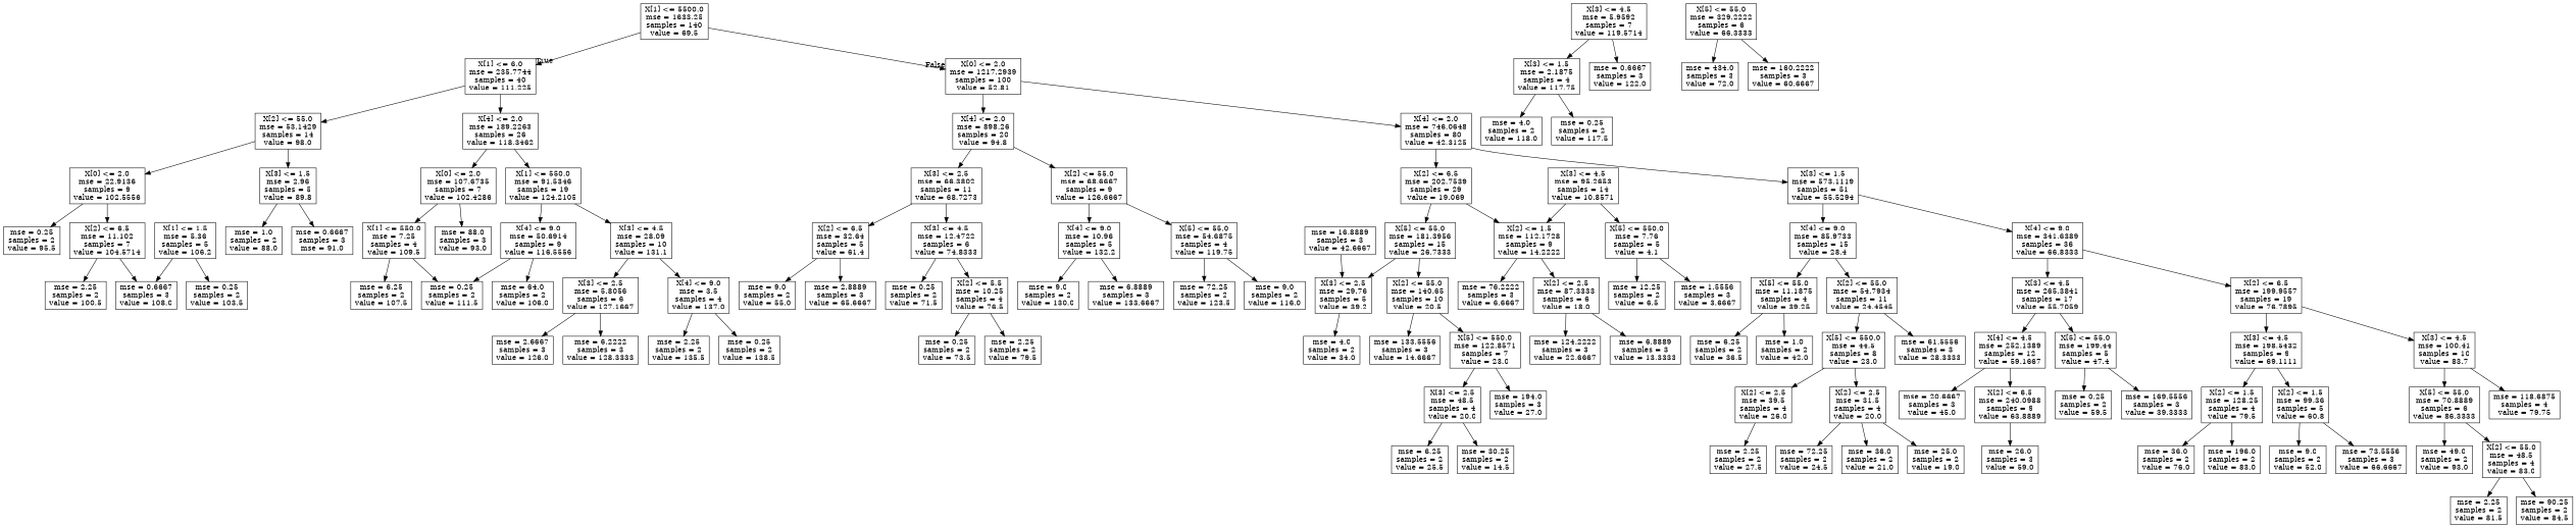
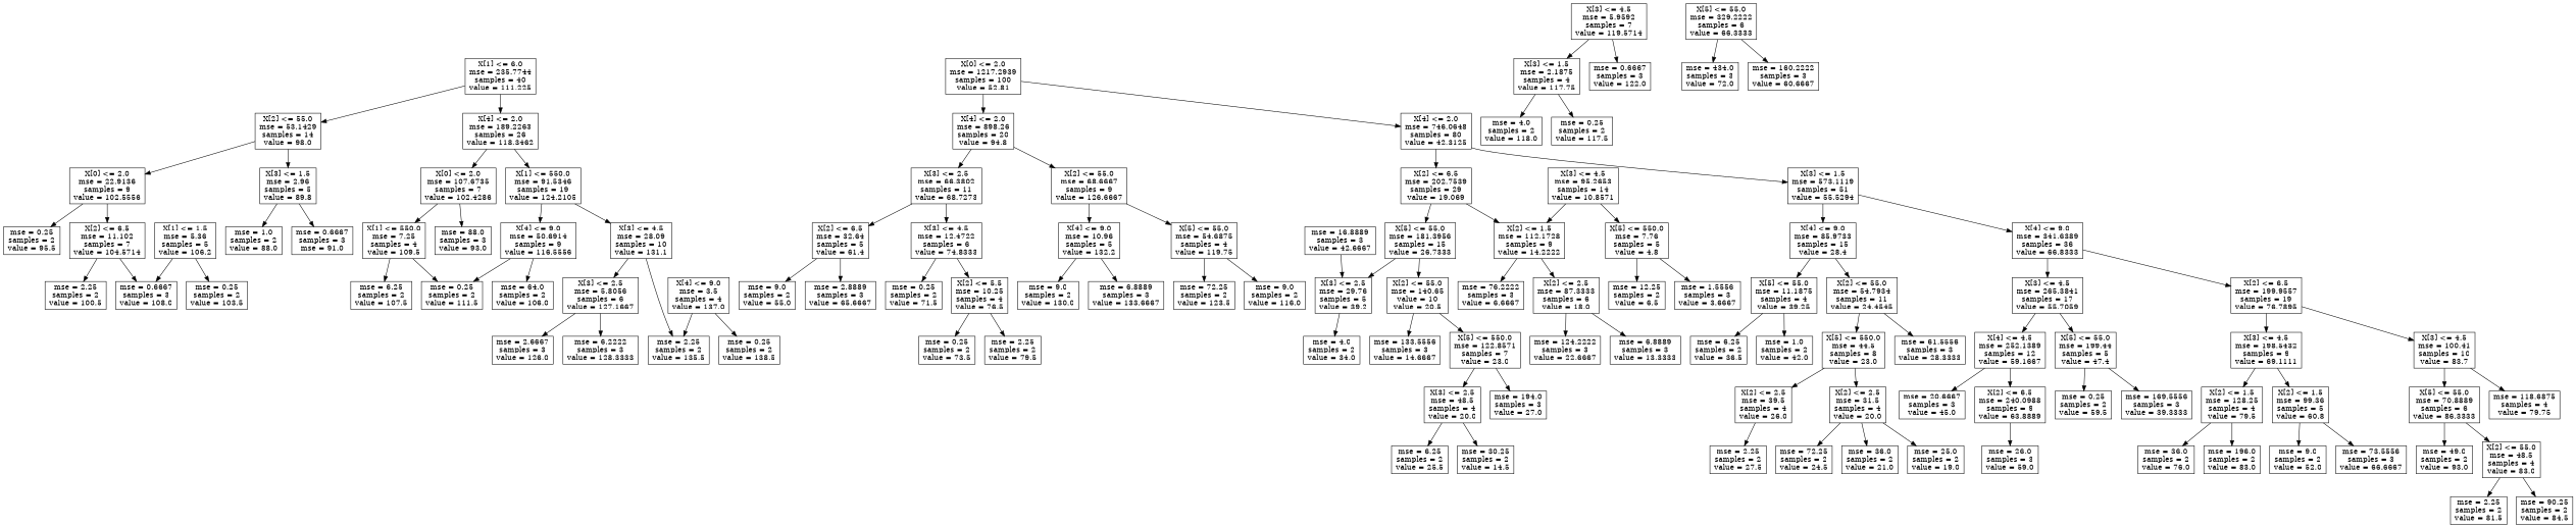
  digraph {
    node [shape=box]
-   n1 [label="X[1] <= 5500.0\nmse = 1633.25\nsamples = 140\nvalue = 69.5"]
    n2 [label="X[1] <= 6.0\nmse = 235.7744\nsamples = 40\nvalue = 111.225"]
    n3 [label="X[0] <= 2.0\nmse = 1217.2939\nsamples = 100\nvalue = 52.81"]
    n4 [label="X[2] <= 55.0\nmse = 53.1429\nsamples = 14\nvalue = 98.0"]
    n5 [label="X[4] <= 2.0\nmse = 189.2263\nsamples = 26\nvalue = 118.3462"]
    n6 [label="X[4] <= 2.0\nmse = 898.26\nsamples = 20\nvalue = 94.8"]
    n7 [label="X[4] <= 2.0\nmse = 746.0648\nsamples = 80\nvalue = 42.3125"]
    n8 [label="X[0] <= 2.0\nmse = 22.9136\nsamples = 9\nvalue = 102.5556"]
    n9 [label="X[3] <= 1.5\nmse = 2.96\nsamples = 5\nvalue = 89.8"]
    n10 [label="X[0] <= 2.0\nmse = 107.6735\nsamples = 7\nvalue = 102.4286"]
    n11 [label="X[1] <= 550.0\nmse = 91.5346\nsamples = 19\nvalue = 124.2105"]
    n12 [label="mse = 0.25\nsamples = 2\nvalue = 95.5"]
    n13 [label="X[2] <= 6.5\nmse = 11.102\nsamples = 7\nvalue = 104.5714"]
    n14 [label="mse = 1.0\nsamples = 2\nvalue = 88.0"]
    n15 [label="mse = 0.6667\nsamples = 3\nmse = 91.0"]
    n16 [label="mse = 2.25\nsamples = 2\nvalue = 100.5"]
    n17 [label="mse = 0.6667\nsamples = 3\nvalue = 108.0"]
    n18 [label="X[1] <= 1.5\nmse = 5.36\nsamples = 5\nvalue = 106.2"]
    n19 [label="mse = 0.25\nsamples = 2\nvalue = 103.5"]
    n20 [label="X[1] <= 550.0\nmse = 7.25\nsamples = 4\nvalue = 109.5"]
    n21 [label="mse = 88.0\nsamples = 3\nvalue = 93.0"]
    n22 [label="X[4] <= 9.0\nmse = 50.6914\nsamples = 9\nvalue = 116.5556"]
    n23 [label="X[3] <= 4.5\nmse = 28.09\nsamples = 10\nvalue = 131.1"]
    n24 [label="mse = 6.25\nsamples = 2\nvalue = 107.5"]
    n25 [label="mse = 0.25\nsamples = 2\nvalue = 111.5"]
    n26 [label="mse = 64.0\nsamples = 2\nvalue = 106.0"]
    n27 [label="X[3] <= 2.5\nmse = 5.8056\nsamples = 6\nvalue = 127.1667"]
    n28 [label="X[4] <= 9.0\nmse = 3.5\nsamples = 4\nvalue = 137.0"]
    n29 [label="X[3] <= 4.5\nmse = 5.9592\nsamples = 7\nvalue = 119.5714"]
    n30 [label="X[3] <= 1.5\nmse = 2.1875\nsamples = 4\nvalue = 117.75"]
    n31 [label="mse = 0.6667\nsamples = 3\nvalue = 122.0"]
    n32 [label="mse = 4.0\nsamples = 2\nvalue = 118.0"]
    n33 [label="mse = 0.25\nsamples = 2\nvalue = 117.5"]
    n34 [label="mse = 2.6667\nsamples = 3\nvalue = 126.0"]
    n35 [label="mse = 6.2222\nsamples = 3\nvalue = 128.3333"]
    n36 [label="mse = 2.25\nsamples = 2\nvalue = 135.5"]
    n37 [label="mse = 0.25\nsamples = 2\nvalue = 138.5"]
    n38 [label="X[3] <= 2.5\nmse = 66.3802\nsamples = 11\nvalue = 68.7273"]
    n39 [label="X[2] <= 55.0\nmse = 68.6667\nsamples = 9\nvalue = 126.6667"]
    n40 [label="X[2] <= 6.5\nmse = 202.7539\nsamples = 29\nvalue = 19.069"]
    n41 [label="X[3] <= 1.5\nmse = 573.1119\nsamples = 51\nvalue = 55.5294"]
    n42 [label="X[2] <= 6.5\nmse = 32.64\nsamples = 5\nvalue = 61.4"]
    n43 [label="X[3] <= 4.5\nmse = 12.4722\nsamples = 6\nvalue = 74.8333"]
    n44 [label="X[4] <= 9.0\nmse = 10.96\nsamples = 5\nvalue = 132.2"]
    n45 [label="X[5] <= 55.0\nmse = 54.6875\nsamples = 4\nvalue = 119.75"]
    n46 [label="mse = 9.0\nsamples = 2\nvalue = 55.0"]
    n47 [label="mse = 2.8889\nsamples = 3\nvalue = 65.6667"]
    n48 [label="mse = 0.25\nsamples = 2\nvalue = 71.5"]
    n49 [label="X[2] <= 5.5\nmse = 10.25\nsamples = 4\nvalue = 76.5"]
    n50 [label="mse = 0.25\nsamples = 2\nvalue = 73.5"]
    n51 [label="mse = 2.25\nsamples = 2\nvalue = 79.5"]
    n52 [label="mse = 9.0\nsamples = 2\nvalue = 130.0"]
    n53 [label="mse = 6.8889\nsamples = 3\nvalue = 133.6667"]
    n54 [label="mse = 72.25\nsamples = 2\nvalue = 123.5"]
    n55 [label="mse = 9.0\nsamples = 2\nvalue = 116.0"]
    n56 [label="X[5] <= 55.0\nmse = 181.3956\nsamples = 15\nvalue = 26.7333"]
    n57 [label="X[2] <= 1.5\nmse = 112.1728\nsamples = 9\nvalue = 14.2222"]
    n58 [label="X[4] <= 9.0\nmse = 85.9733\nsamples = 15\nvalue = 28.4"]
    n59 [label="X[4] <= 9.0\nmse = 341.6389\nsamples = 36\nvalue = 66.8333"]
    n60 [label="X[3] <= 4.5\nmse = 95.2653\nsamples = 14\nvalue = 10.8571"]
-   n61 [label="X[5] <= 550.0\nmse = 7.76\nsamples = 5\nvalue = 4.1"]
+   n61 [label="X[5] <= 550.0\nmse = 7.76\nsamples = 5\nvalue = 4.8"]
    n62 [label="X[3] <= 2.5\nmse = 29.76\nsamples = 5\nvalue = 39.2"]
-   n63 [label="X[2] <= 55.0\nmse = 140.65\nsamples = 10\nvalue = 20.5"]
+   n63 [label="X[2] <= 55.0\nmse = 140.65\nvalue = 10\nvalue = 20.5"]
    n64 [label="mse = 76.2222\nsamples = 3\nvalue = 6.6667"]
    n65 [label="X[2] <= 2.5\nmse = 87.3333\nsamples = 6\nvalue = 18.0"]
    n66 [label="mse = 12.25\nsamples = 2\nvalue = 6.5"]
    n67 [label="mse = 1.5556\nsamples = 3\nvalue = 3.6667"]
    n68 [label="mse = 124.2222\nsamples = 3\nvalue = 22.6667"]
    n69 [label="mse = 6.8889\nsamples = 3\nvalue = 13.3333"]
    n70 [label="mse = 4.0\nsamples = 2\nvalue = 34.0"]
    n71 [label="mse = 133.5556\nsamples = 3\nvalue = 14.6667"]
    n72 [label="X[5] <= 550.0\nmse = 122.8571\nsamples = 7\nvalue = 23.0"]
    n73 [label="mse = 16.8889\nsamples = 3\nvalue = 42.6667"]
    n74 [label="X[3] <= 2.5\nmse = 48.5\nsamples = 4\nvalue = 20.0"]
    n75 [label="mse = 194.0\nsamples = 3\nvalue = 27.0"]
    n76 [label="mse = 6.25\nsamples = 2\nvalue = 25.5"]
    n77 [label="mse = 30.25\nsamples = 2\nvalue = 14.5"]
    n78 [label="X[5] <= 55.0\nmse = 11.1875\nsamples = 4\nvalue = 39.25"]
    n79 [label="X[2] <= 55.0\nmse = 54.7934\nsamples = 11\nvalue = 24.4545"]
    n80 [label="X[3] <= 4.5\nmse = 265.3841\nsamples = 17\nvalue = 55.7059"]
    n81 [label="X[2] <= 6.5\nmse = 199.9557\nsamples = 19\nvalue = 76.7895"]
    n82 [label="mse = 6.25\nsamples = 2\nvalue = 36.5"]
    n83 [label="mse = 1.0\nsamples = 2\nvalue = 42.0"]
    n84 [label="X[5] <= 550.0\nmse = 44.5\nsamples = 8\nvalue = 23.0"]
    n85 [label="mse = 61.5556\nsamples = 3\nvalue = 28.3333"]
    n86 [label="X[2] <= 2.5\nmse = 39.5\nsamples = 4\nvalue = 26.0"]
    n87 [label="X[2] <= 2.5\nmse = 31.5\nsamples = 4\nvalue = 20.0"]
    n88 [label="mse = 2.25\nsamples = 2\nvalue = 27.5"]
    n89 [label="mse = 72.25\nsamples = 2\nvalue = 24.5"]
    n90 [label="mse = 36.0\nsamples = 2\nvalue = 21.0"]
    n91 [label="mse = 25.0\nsamples = 2\nvalue = 19.0"]
    n92 [label="X[4] <= 4.5\nmse = 252.1389\nsamples = 12\nvalue = 59.1667"]
    n93 [label="X[5] <= 55.0\nmse = 199.44\nsamples = 5\nvalue = 47.4"]
    n94 [label="X[3] <= 4.5\nmse = 198.5432\nsamples = 9\nvalue = 69.1111"]
    n95 [label="X[3] <= 4.5\nmse = 100.41\nsamples = 10\nvalue = 83.7"]
    n96 [label="mse = 20.6667\nsamples = 3\nvalue = 45.0"]
    n97 [label="X[2] <= 6.5\nmse = 240.0988\nsamples = 9\nvalue = 63.8889"]
    n98 [label="mse = 0.25\nsamples = 2\nvalue = 59.5"]
    n99 [label="mse = 169.5556\nsamples = 3\nvalue = 39.3333"]
    n100 [label="mse = 26.0\nsamples = 3\nvalue = 59.0"]
    n101 [label="X[5] <= 55.0\nmse = 329.2222\nsamples = 6\nvalue = 66.3333"]
    n102 [label="mse = 434.0\nsamples = 3\nvalue = 72.0"]
    n103 [label="mse = 160.2222\nsamples = 3\nvalue = 60.6667"]
    n104 [label="X[2] <= 1.5\nmse = 128.25\nsamples = 4\nvalue = 79.5"]
    n105 [label="X[2] <= 1.5\nmse = 99.36\nsamples = 5\nvalue = 60.8"]
    n106 [label="X[5] <= 55.0\nmse = 70.8889\nsamples = 6\nvalue = 86.3333"]
    n107 [label="mse = 118.6875\nsamples = 4\nvalue = 79.75"]
    n108 [label="mse = 36.0\nsamples = 2\nvalue = 76.0"]
    n109 [label="mse = 196.0\nsamples = 2\nvalue = 83.0"]
    n110 [label="mse = 9.0\nsamples = 2\nvalue = 52.0"]
    n111 [label="mse = 73.5556\nsamples = 3\nvalue = 66.6667"]
    n112 [label="mse = 49.0\nsamples = 2\nvalue = 93.0"]
    n113 [label="X[2] <= 55.0\nmse = 48.5\nsamples = 4\nvalue = 83.0"]
    n114 [label="mse = 2.25\nsamples = 2\nvalue = 81.5"]
    n115 [label="mse = 90.25\nsamples = 2\nvalue = 84.5"]
-   n1 -> n2 [headlabel=True labelangle=45 labeldistance=2.5]
-   n1 -> n3 [headlabel=False labelangle=-45 labeldistance=2.5]
    n2 -> n4
    n2 -> n5
    n3 -> n6
    n3 -> n7
    n4 -> n8
    n4 -> n9
    n5 -> n10
    n5 -> n11
    n6 -> n38
    n6 -> n39
    n7 -> n40
    n7 -> n41
    n8 -> n12
    n8 -> n13
    n9 -> n14
    n9 -> n15
    n10 -> n20
    n10 -> n21
    n11 -> n22
    n11 -> n23
    n13 -> n16
    n13 -> n17
    n18 -> n17
    n18 -> n19
    n20 -> n24
    n20 -> n25
    n22 -> n25
    n22 -> n26
    n23 -> n27
-   n23 -> n28
+   n23 -> n36
    n27 -> n34
    n27 -> n35
    n28 -> n36
    n28 -> n37
    n29 -> n30
    n29 -> n31
    n30 -> n32
    n30 -> n33
    n38 -> n42
    n38 -> n43
    n39 -> n44
    n39 -> n45
    n40 -> n56
    n40 -> n57
    n41 -> n58
    n41 -> n59
    n42 -> n46
    n42 -> n47
    n43 -> n48
    n43 -> n49
    n44 -> n52
    n44 -> n53
    n45 -> n54
    n45 -> n55
    n49 -> n50
    n49 -> n51
    n56 -> n62
    n56 -> n63
    n57 -> n64
    n57 -> n65
    n58 -> n78
    n58 -> n79
    n59 -> n80
    n59 -> n81
    n60 -> n57
    n60 -> n61
    n61 -> n66
    n61 -> n67
    n62 -> n70
    n63 -> n71
    n63 -> n72
    n65 -> n68
    n65 -> n69
    n72 -> n74
    n72 -> n75
    n73 -> n62
    n74 -> n76
    n74 -> n77
    n78 -> n82
    n78 -> n83
    n79 -> n84
    n79 -> n85
    n80 -> n92
    n80 -> n93
    n81 -> n94
    n81 -> n95
    n84 -> n86
    n84 -> n87
    n86 -> n88
    n87 -> n89
    n87 -> n90
    n87 -> n91
    n92 -> n96
    n92 -> n97
    n93 -> n98
    n93 -> n99
    n94 -> n104
    n94 -> n105
    n95 -> n106
    n95 -> n107
    n97 -> n100
    n101 -> n102
    n101 -> n103
    n104 -> n108
    n104 -> n109
    n105 -> n110
    n105 -> n111
    n106 -> n112
    n106 -> n113
    n113 -> n114
    n113 -> n115
  }
